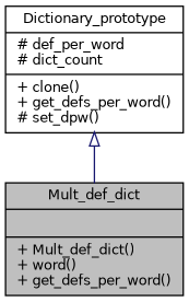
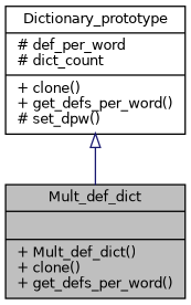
  digraph {
    node [color=black fontname=Helvetica fontsize=10 shape=record]
-   n1 [fillcolor=grey75 fontcolor=black height=0.2 label="{Mult_def_dict\n||+ Mult_def_dict()\l+ word()\l+ get_defs_per_word()\l}" style=filled width=0.4]
+   n1 [fillcolor=grey75 fontcolor=black height=0.2 label="{Mult_def_dict\n||+ Mult_def_dict()\l+ clone()\l+ get_defs_per_word()\l}" style=filled width=0.4]
    n2 [height=0.2 label="{Dictionary_prototype\n|# def_per_word\l# dict_count\l|+ clone()\l+ get_defs_per_word()\l# set_dpw()\l}" width=0.4]
    n2 -> n1 [arrowtail=onormal color=midnightblue dir=back fontname=Helvetica fontsize=10 labelfontname=Helvetica labelfontsize=10 style=solid]
  }
